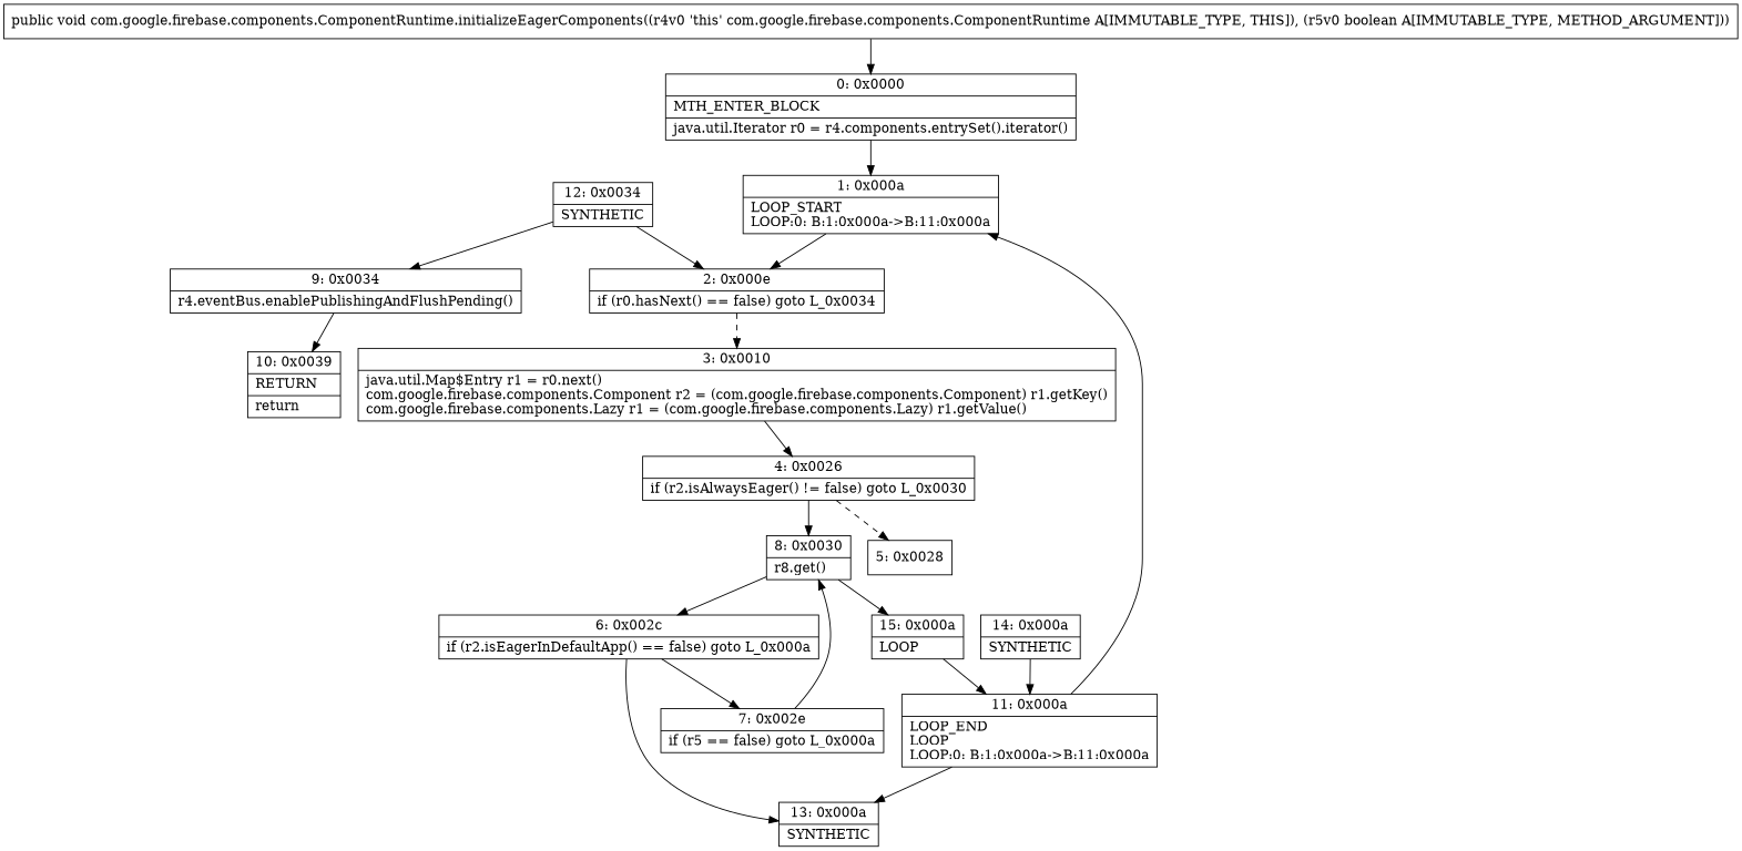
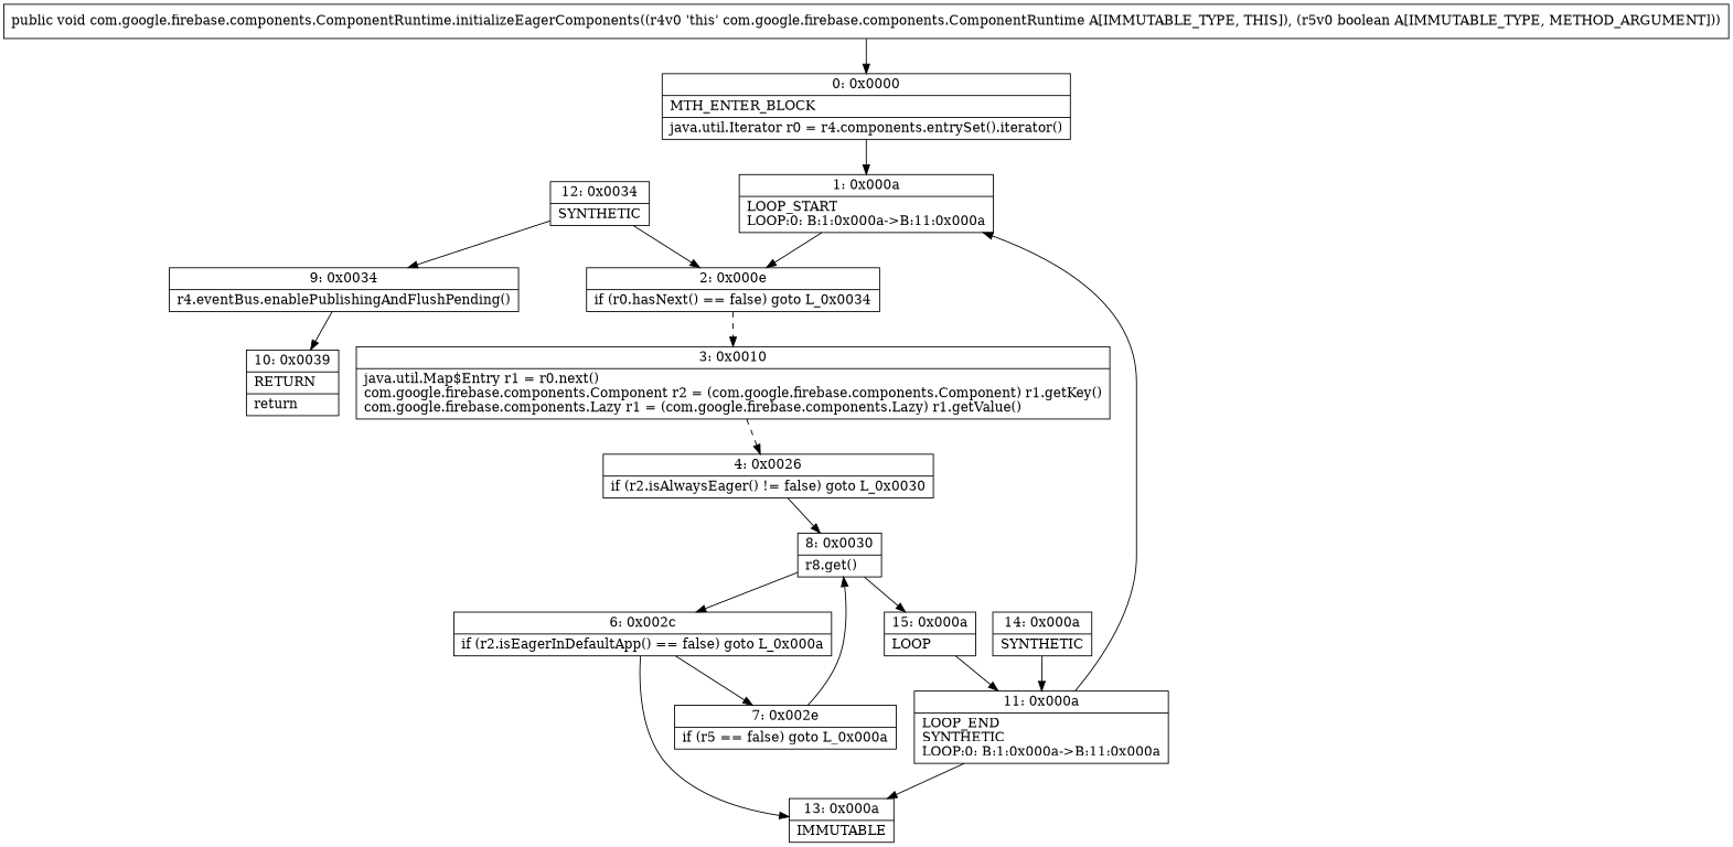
  digraph {
    node [shape=record]
    n1 [label="{0\:\ 0x0000|MTH_ENTER_BLOCK\l|java.util.Iterator r0 = r4.components.entrySet().iterator()\l}"]
    n2 [label="{1\:\ 0x000a|LOOP_START\lLOOP:0: B:1:0x000a\-\>B:11:0x000a\l}"]
    n3 [label="{2\:\ 0x000e|if (r0.hasNext() == false) goto L_0x0034\l}"]
    n4 [label="{3\:\ 0x0010|java.util.Map$Entry r1 = r0.next()\lcom.google.firebase.components.Component r2 = (com.google.firebase.components.Component) r1.getKey()\lcom.google.firebase.components.Lazy r1 = (com.google.firebase.components.Lazy) r1.getValue()\l}"]
    n5 [label="{4\:\ 0x0026|if (r2.isAlwaysEager() != false) goto L_0x0030\l}"]
    n6 [label="{12\:\ 0x0034|SYNTHETIC\l}"]
    n7 [label="{9\:\ 0x0034|r4.eventBus.enablePublishingAndFlushPending()\l}"]
-   n8 [label="{5\:\ 0x0028}"]
    n9 [label="{8\:\ 0x0030|r8.get()\l}"]
    n10 [label="{6\:\ 0x002c|if (r2.isEagerInDefaultApp() == false) goto L_0x000a\l}"]
    n11 [label="{15\:\ 0x000a|LOOP\l}"]
    n12 [label="{7\:\ 0x002e|if (r5 == false) goto L_0x000a\l}"]
-   n13 [label="{13\:\ 0x000a|SYNTHETIC\l}"]
+   n13 [label="{13\:\ 0x000a|IMMUTABLE\l}"]
    n14 [label="{14\:\ 0x000a|SYNTHETIC\l}"]
-   n15 [label="{11\:\ 0x000a|LOOP_END\lLOOP\lLOOP:0: B:1:0x000a\-\>B:11:0x000a\l}"]
+   n15 [label="{11\:\ 0x000a|LOOP_END\lSYNTHETIC\lLOOP:0: B:1:0x000a\-\>B:11:0x000a\l}"]
    n16 [label="{10\:\ 0x0039|RETURN\l|return\l}"]
    n17 [label="{public void com.google.firebase.components.ComponentRuntime.initializeEagerComponents((r4v0 'this' com.google.firebase.components.ComponentRuntime A[IMMUTABLE_TYPE, THIS]), (r5v0 boolean A[IMMUTABLE_TYPE, METHOD_ARGUMENT])) }"]
    n1 -> n2
    n2 -> n3
    n3 -> n4 [style=dashed]
-   n4 -> n5
-   n5 -> n8 [style=dashed]
+   n4 -> n5 [style=dashed]
    n5 -> n9
    n6 -> n3
    n6 -> n7
    n7 -> n16
    n9 -> n10
    n9 -> n11
    n10 -> n12 [style=solid]
    n10 -> n13
    n11 -> n15
    n12 -> n9 [style=solid]
    n14 -> n15
    n15 -> n2
    n15 -> n13
    n17 -> n1
  }
